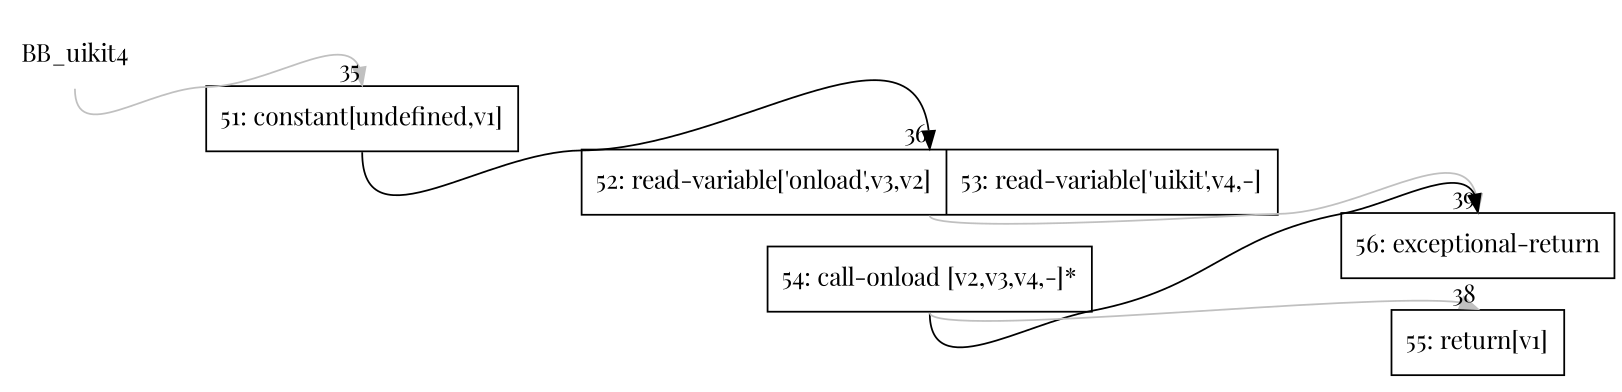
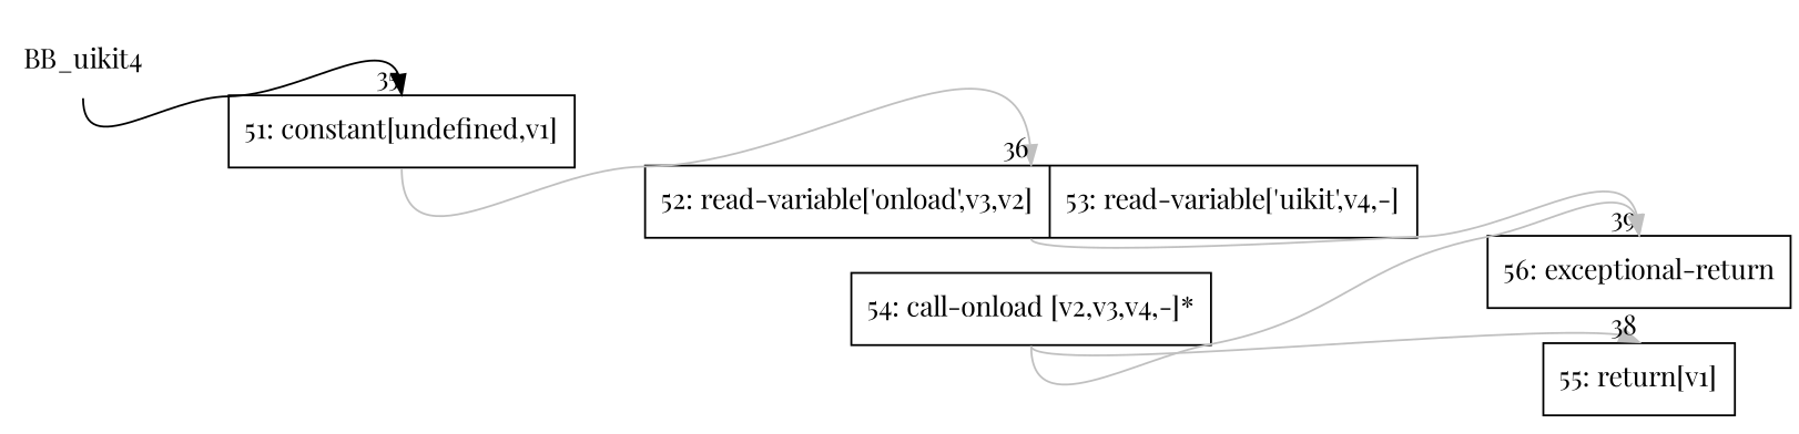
  digraph {
    fontname="Playfair Display"
    rankdir=LR
    node [fontname="Playfair Display" shape=record]
    edge [fontname="Playfair Display" headport=n tailport=s color=gray]
    n1 [label=BB_uikit4 shape=none]
    n2 [label="{51: constant[undefined,v1]}"]
    n3 [label="{52: read-variable['onload',v3,v2]|53: read-variable['uikit',v4,-]}"]
    n4 [label="{56: exceptional-return}"]
    n5 [label="{54: call-onload [v2,v3,v4,-]*}"]
    n6 [label="{55: return[v1]}"]
-   n1 -> n2 [headlabel="    35"]
-   n2 -> n3 [headlabel="      36" color=""]
+   n1 -> n2 [headlabel="    35" color=""]
+   n2 -> n3 [headlabel="      36"]
    n3 -> n4 [headlabel="      39"]
-   n5 -> n4 [color=black]
+   n5 -> n4
    n5 -> n6 [headlabel="      38"]
  }
